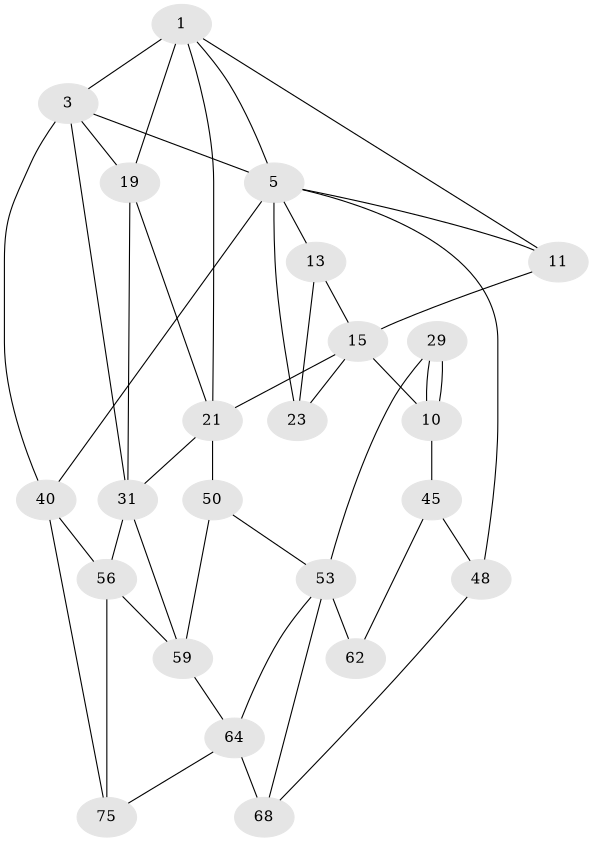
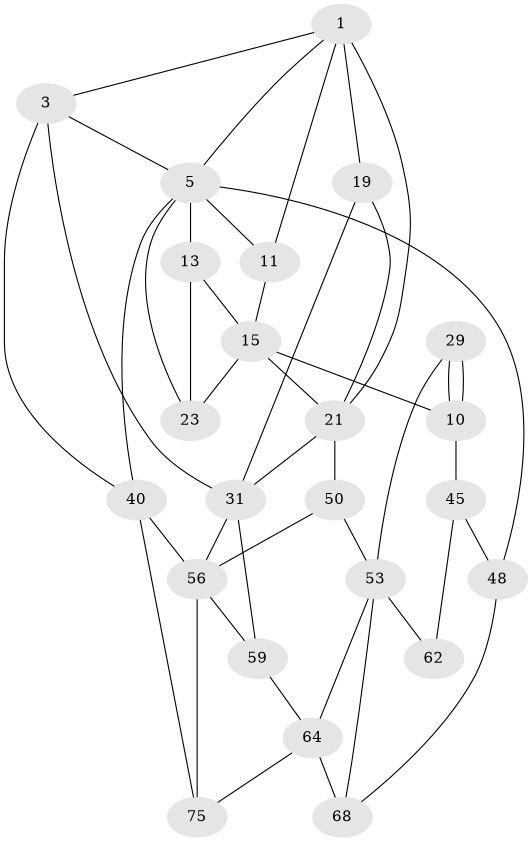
  graph {
    node [color=gray90 style=filled]
    1 [super="+2+7"]
    3 [super="+4"]
    5 [super="+12+39+6"]
    11 [super="+14"]
    19 [super="+20"]
    21 [super="+25"]
    31 [super="+32+36"]
    40 [super="+41+77"]
    13 [super="+17"]
    23
    48
    15 [super="+16+24"]
    50 [super="+51"]
    56 [super="+69+57"]
    59 [super="+63"]
    75
    68 [super="+71"]
    n18 [label=10 super="+44"]
    45 [super="+61+46"]
    29
    53 [super="+54"]
    62
    64 [super="+72+65"]
    1 -- 3
    1 -- 5
    1 -- 11
    1 -- 19 [weight=2]
    1 -- 21
    3 -- 5
-   3 -- 19
    3 -- 31 [weight=2]
    3 -- 40
    5 -- 11
    5 -- 40 [weight=2]
    5 -- 13
    5 -- 23
    5 -- 48 [weight=2]
    11 -- 15 [weight=2]
    19 -- 21
    19 -- 31
    21 -- 31
    21 -- 50
    31 -- 56
    31 -- 59
    40 -- 56 [weight=3]
    40 -- 75
    13 -- 23
    13 -- 15
    48 -- 68
    15 -- 21
    15 -- 23
    15 -- n18 [weight=2]
-   50 -- 59
+   50 -- 56
    50 -- 53
    56 -- 59
    56 -- 75
    59 -- 64
    n18 -- 45
    45 -- 48
    45 -- 62
    29 -- n18
    29 -- n18
    29 -- 53
    53 -- 68
    53 -- 62 [weight=2]
    53 -- 64
    64 -- 75
    64 -- 68 [weight=2]
  }
